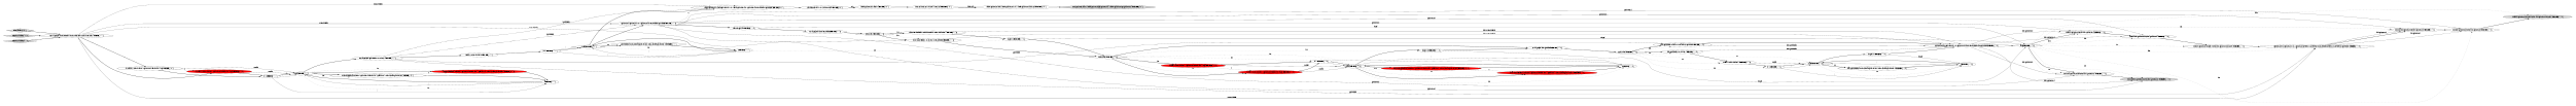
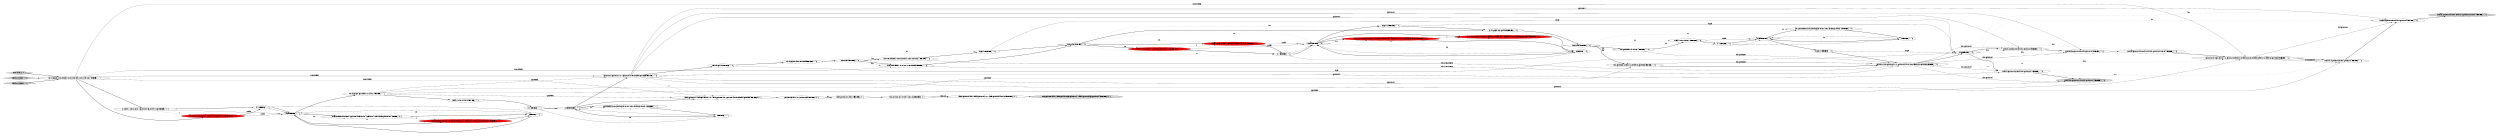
  digraph {
    fontname="Patrick Hand"
    rankdir=LR
    node [fillcolor=white fontname="Patrick Hand" shape=ellipse style=filled]
    edge [fontname="Patrick Hand" style=bold]
    n1 [label="randomBoolean()@@@20@@@['1', '1', '0']" shape=diamond]
    n2 [label="changed = true@@@22@@@['1', '1', '0']"]
    n3 [label="otherSourceAndMetadata = new HashMap<>(sourceAndMetadata)@@@25@@@['1', '1', '0']"]
    n4 [label="otherSourceAndMetadata = RandomDocumentPicks.randomSource(random())@@@21@@@['1', '1', '0']"]
    n5 [label="changed@@@51@@@['1', '1', '0']" shape=diamond]
    n6 [label="randomBoolean()@@@27@@@['1', '1', '0']" shape=diamond]
    n7 [label="IngestDocument otherIngestDocument = new IngestDocument(otherSourceAndMetadata,otherIngestMetadata)@@@50@@@['1', '1', '0']"]
    n8 [label="i++@@@42@@@['1', '1', '0']"]
    n9 [label="i < numFields@@@41@@@['1', '1', '0']" shape=diamond]
    n10 [label="otherIngestMetadata.put(randomAlphaOfLengthBetween(5,10),randomAlphaOfLengthBetween(5,10))@@@43@@@['1', '1', '0']"]
    n11 [label="changed = true@@@45@@@['1', '1', '0']"]
    n12 [label="Map<String,Object> otherIngestMetadata@@@36@@@['1', '1', '0']"]
    n13 [label="randomBoolean()@@@37@@@['1', '1', '0']" shape=diamond]
    n14 [label="numFields = randomIntBetween(1,5)@@@39@@@['1', '1', '0']"]
    n15 [label="int i = 0@@@40@@@['1', '1', '0']"]
    n16 [label="otherIngestMetadata = new HashMap<>()@@@38@@@['1', '1', '0']"]
    n17 [label="otherIngestMetadata = Collections.unmodifiableMap(ingestMetadata)@@@48@@@['1', '1', '0']"]
    n18 [label="int i = 0@@@12@@@['1', '1', '1']"]
    n19 [label="i++@@@14@@@['1', '1', '1']"]
    n20 [label="i < numFields@@@13@@@['1', '1', '1']" shape=diamond]
    n21 [label="WriteableIngestDocument writeableIngestDocument = new WriteableIngestDocument(new IngestDocument(sourceAndMetadata,ingestMetadata))@@@17@@@['0', '0', '1']"]
    n22 [label="IngestDocument ingestDocument = new IngestDocument(sourceAndMetadata,ingestMetadata)@@@17@@@['1', '1', '0']"]
    n23 [label="ingestMetadata.put(randomAlphaOfLengthBetween(5,10),randomAlphaOfLengthBetween(5,10))@@@15@@@['1', '1', '1']"]
    n24 [label="changed = true@@@34@@@['1', '1', '0']"]
    n25 [fillcolor=lightgray label="assertThat(otherIngestDocument,not(equalTo(ingestDocument)))@@@53@@@['1', '1', '0']"]
    n26 [label="assertThat(ingestDocument.hashCode(),equalTo(otherIngestDocument.hashCode()))@@@58@@@['1', '1', '0']"]
    n27 [label="IngestDocument thirdIngestDocument = new IngestDocument(Collections.unmodifiableMap(sourceAndMetadata),Collections.unmodifiableMap(ingestMetadata))@@@59@@@['1', '1', '0']"]
    n28 [label="assertThat(ingestDocument,equalTo(otherIngestDocument))@@@56@@@['1', '1', '0']"]
    n29 [fillcolor=lightgray label="assertThat(ingestDocument.hashCode(),equalTo(thirdIngestDocument.hashCode()))@@@62@@@['1', '1', '0']"]
    n30 [label="assertThat(otherIngestDocument,equalTo(ingestDocument))@@@57@@@['1', '1', '0']"]
    n31 [label="assertThat(ingestDocument,equalTo(thirdIngestDocument))@@@61@@@['1', '1', '0']"]
    n32 [label="assertThat(ingestDocument,not(equalTo(otherIngestDocument)))@@@52@@@['1', '1', '0']"]
    n33 [label="assertThat(thirdIngestDocument,equalTo(ingestDocument))@@@60@@@['1', '1', '0']"]
    n34 [label="i++@@@31@@@['1', '1', '0']"]
    n35 [label="i < numFields@@@30@@@['1', '1', '0']" shape=diamond]
    n36 [fillcolor=red label="otherSourceAndMetadata.put(randomFrom(IngestDocument.MetaData.values()).getFieldName(),randomAlphaOfLengthBetween(5,10))@@@32@@@['1', '0', '0']"]
    n37 [fillcolor=red label="otherSourceAndMetadata.put(randomFrom(IngestDocument.Metadata.values()).getFieldName(),randomAlphaOfLengthBetween(5,10))@@@32@@@['0', '1', '0']"]
    n38 [label="int numFields = randomIntBetween(1,IngestDocument.MetaData.values().length)@@@4@@@['1', '0', '1']"]
    n39 [label="i < numFields@@@6@@@['1', '1', '1']" shape=diamond]
    n40 [fillcolor=red label="int numFields = randomIntBetween(1,IngestDocument.Metadata.values().length)@@@4@@@['0', '1', '0']"]
    n41 [label="int i = 0@@@5@@@['1', '1', '1']"]
    n42 [label="sourceAndMetadata.put(randomFrom(IngestDocument.MetaData.values()).getFieldName(),randomAlphaOfLengthBetween(5,10))@@@8@@@['1', '0', '1']"]
    n43 [label="i++@@@7@@@['1', '1', '1']"]
    n44 [fillcolor=red label="sourceAndMetadata.put(randomFrom(IngestDocument.Metadata.values()).getFieldName(),randomAlphaOfLengthBetween(5,10))@@@8@@@['0', '1', '0']"]
    n45 [label="Map<String,Object> ingestMetadata = new HashMap<>()@@@10@@@['1', '1', '1']"]
    n46 [label="StreamInput streamInput = out.bytes().streamInput()@@@20@@@['0', '0', '1']"]
    n47 [label="WriteableIngestDocument otherWriteableIngestDocument = new WriteableIngestDocument(streamInput)@@@21@@@['0', '0', '1']"]
    n48 [fillcolor=lightgray label="assertIngestDocument(otherWriteableIngestDocument.getIngestDocument(),writeableIngestDocument.getIngestDocument())@@@22@@@['0', '0', '1']"]
    n49 [label="int i = 0@@@29@@@['1', '1', '0']"]
    n50 [fillcolor=red label="numFields = randomIntBetween(1,IngestDocument.Metadata.values().length)@@@28@@@['0', '1', '0']"]
    n51 [fillcolor=red label="numFields = randomIntBetween(1,IngestDocument.MetaData.values().length)@@@28@@@['1', '0', '0']"]
    n52 [label="numFields = randomIntBetween(1,5)@@@11@@@['1', '1', '1']"]
    n53 [label="boolean changed = false@@@18@@@['1', '1', '0']"]
    n54 [label="Map<String,Object> otherSourceAndMetadata@@@19@@@['1', '1', '0']"]
    n55 [label="writeableIngestDocument.writeTo(out)@@@19@@@['0', '0', '1']"]
    n56 [fillcolor=lightgray label="testSerialization['0', '0', '1']" shape=diamond]
    n57 [label="Map<String,Object> sourceAndMetadata = RandomDocumentPicks.randomSource(random())@@@3@@@['1', '1', '1']"]
    n58 [fillcolor=lightgray label="testEqualsAndHashcode['1', '0', '0']" shape=diamond]
    n59 [label="BytesStreamOutput out = new BytesStreamOutput()@@@18@@@['0', '0', '1']"]
    n60 [fillcolor=lightgray label="testEqualsAndHashcode['0', '1', '0']" shape=diamond]
-   n19 -> n2 [label=true style=dotted]
+   n1 -> n2 [label=true style=dotted]
    n1 -> n3
    n1 -> n3 [label=false style=dotted]
    n1 -> n4 [label=true style=dotted]
    n1 -> n4
    n2 -> n5 [label=changed style=solid]
    n2 -> n6
    n3 -> n6
    n3 -> n7 [label=otherSourceAndMetadata style=solid]
    n4 -> n2
    n4 -> n7 [label=otherSourceAndMetadata style=solid]
    n5 -> n25 [label=true style=dotted]
    n5 -> n26 [label=false style=dotted]
    n5 -> n27 [label=false style=dotted]
    n5 -> n28
    n5 -> n28 [label=false style=dotted]
    n5 -> n29 [label=false style=dotted]
    n5 -> n30 [label=false style=dotted]
    n5 -> n31 [label=false style=dotted]
    n5 -> n32
    n5 -> n32 [label=true style=dotted]
    n5 -> n33 [label=false style=dotted]
    n6 -> n12
    n6 -> n24 [label=true style=dotted]
    n6 -> n35 [label=true style=dotted]
    n6 -> n49 [label=true style=dotted]
    n6 -> n50 [label=true style=dotted]
    n6 -> n50
    n6 -> n51 [label=true style=dotted]
    n6 -> n51
    n7 -> n5
    n7 -> n25 [label=otherIngestDocument style=solid]
    n7 -> n28 [label=otherIngestDocument style=solid]
    n7 -> n30 [label=otherIngestDocument style=solid]
    n7 -> n32 [label=otherIngestDocument style=solid]
    n8 -> n9
    n8 -> n9 [label=i style=solid]
    n9 -> n8 [label=true style=dotted]
    n9 -> n10 [label=true style=dotted]
    n9 -> n10
    n9 -> n11
    n10 -> n8
-   n11 -> n8 [label=changed style=solid]
+   n11 -> n5 [label=changed style=solid]
    n11 -> n7
    n12 -> n13
    n13 -> n9 [label=true style=dotted]
    n13 -> n14 [label=true style=dotted]
    n13 -> n15 [label=true style=dotted]
    n13 -> n16
    n13 -> n16 [label=true style=dotted]
    n13 -> n17 [label=false style=dotted]
    n13 -> n17
    n14 -> n9 [label=numFields style=solid]
    n14 -> n15
    n15 -> n8 [label=i style=solid]
    n15 -> n9
    n15 -> n9 [label=i style=solid]
    n16 -> n7 [label=otherIngestMetadata style=solid]
    n16 -> n14
    n17 -> n7 [label=otherIngestMetadata style=solid]
    n17 -> n7
    n18 -> n19 [label=i style=solid]
    n18 -> n20 [label=i style=solid]
    n18 -> n20
    n19 -> n20 [label=i style=solid]
    n19 -> n20
    n20 -> n19 [label=true style=dotted]
    n20 -> n21
    n20 -> n22
    n20 -> n23 [label=true style=dotted]
    n20 -> n23
    n21 -> n59
    n22 -> n21 [label=0 style=dashed]
    n22 -> n25 [label=ingestDocument style=solid]
    n22 -> n28 [label=ingestDocument style=solid]
    n22 -> n30 [label=ingestDocument style=solid]
    n22 -> n31 [label=ingestDocument style=solid]
    n22 -> n32 [label=ingestDocument style=solid]
    n22 -> n33 [label=ingestDocument style=solid]
    n22 -> n53
    n23 -> n19
    n24 -> n5 [label=changed style=solid]
    n24 -> n12
    n26 -> n27
    n27 -> n31 [label=thirdIngestDocument style=solid]
    n27 -> n33 [label=thirdIngestDocument style=solid]
    n27 -> n33
    n28 -> n30
    n30 -> n26
    n31 -> n29
    n32 -> n25
    n33 -> n31
    n34 -> n35 [label=i style=solid]
    n34 -> n35
    n35 -> n24
    n35 -> n34 [label=true style=dotted]
    n35 -> n36 [label=true style=dotted]
    n35 -> n36
    n35 -> n37 [label=true style=dotted]
    n35 -> n37
    n36 -> n34
    n36 -> n37 [label=0 style=dashed]
    n37 -> n34
    n38 -> n39 [label=numFields style=solid]
    n38 -> n40 [label=0 style=dashed]
    n38 -> n41
    n39 -> n42 [label=true style=dotted]
    n39 -> n42
    n39 -> n43 [label=true style=dotted]
    n39 -> n44
    n39 -> n44 [label=true style=dotted]
    n39 -> n45
    n40 -> n39 [label=numFields style=solid]
    n40 -> n41
    n41 -> n39
    n41 -> n39 [label=i style=solid]
    n41 -> n43 [label=i style=solid]
    n42 -> n43
    n42 -> n44 [label=0 style=dashed]
    n43 -> n39
    n43 -> n39 [label=i style=solid]
    n44 -> n43
    n45 -> n17 [label=ingestMetadata style=solid]
    n45 -> n21 [label=ingestMetadata style=solid]
    n45 -> n22 [label=ingestMetadata style=solid]
    n45 -> n27 [label=ingestMetadata style=solid]
    n45 -> n52
    n46 -> n47
    n46 -> n47 [label=streamInput style=solid]
    n47 -> n48
    n49 -> n34 [label=i style=solid]
    n49 -> n35
    n49 -> n35 [label=i style=solid]
    n50 -> n35 [label=numFields style=solid]
    n50 -> n49
    n51 -> n35 [label=numFields style=solid]
    n51 -> n49
    n51 -> n50 [label=0 style=dashed]
    n52 -> n18
    n53 -> n5 [label=changed style=solid]
    n53 -> n54
    n54 -> n1
    n55 -> n46
    n56 -> n57
    n57 -> n3 [label=sourceAndMetadata style=solid]
    n57 -> n21 [label=sourceAndMetadata style=solid]
    n57 -> n22 [label=sourceAndMetadata style=solid]
    n57 -> n27 [label=sourceAndMetadata style=solid]
    n57 -> n38
    n57 -> n40
    n58 -> n57
    n59 -> n55
    n59 -> n55 [label=out style=solid]
    n60 -> n57
  }
